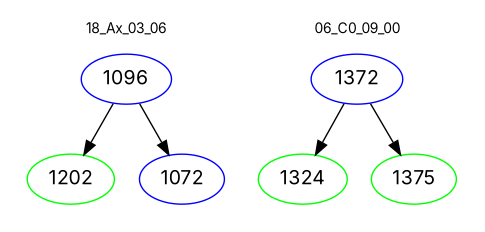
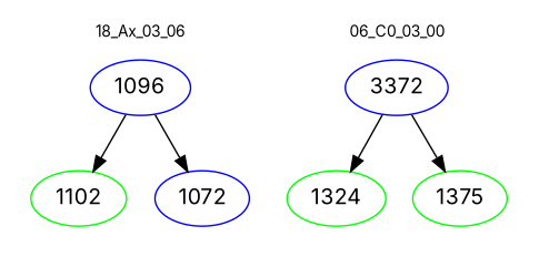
  digraph {
    fontname=Inter
    node [color=blue fontname=Inter]
    edge [color=black fontname=Inter]
    n1 [label=1096]
-   n2 [color=green label=1202]
+   n2 [color=green label=1102]
    n3 [label=1072]
-   n4 [label=1372]
+   n4 [label=3372]
    n5 [color=green label=1324]
    n6 [color=green label=1375]
    subgraph cluster_1 {
      color=white
      fontsize=10
      label="18_Ax_03_06"
      n1
      n2
      n3
    }
    subgraph cluster_2 {
      color=white
      fontsize=10
-     label="06_C0_09_00"
+     label="06_C0_03_00"
      n4
      n5
      n6
    }
    n1 -> n2
    n1 -> n3
    n4 -> n5
    n4 -> n6
  }
